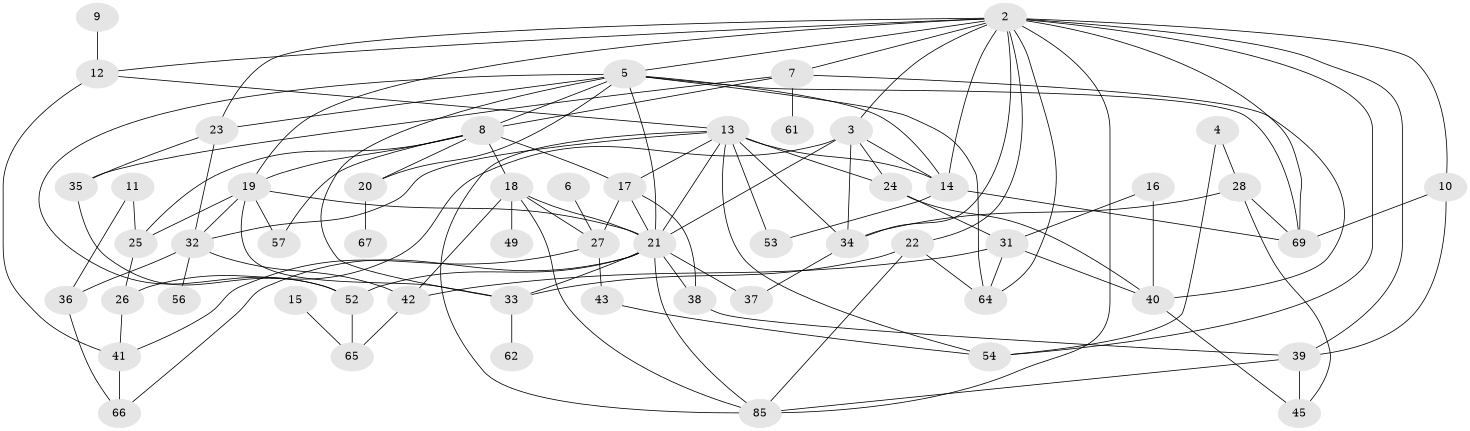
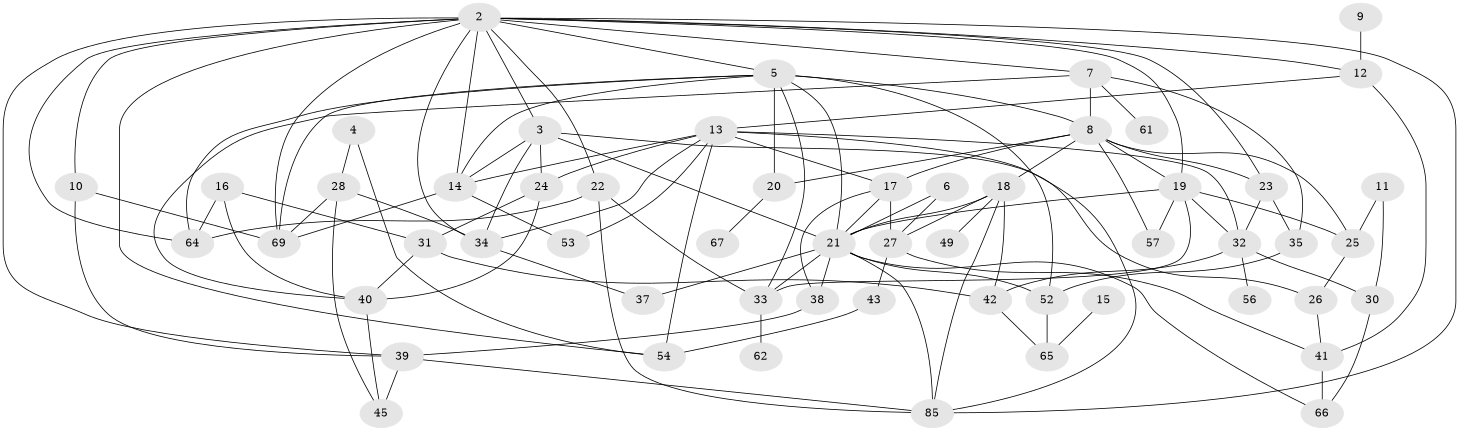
  graph {
    fontname="DejaVu Serif"
    node [color=gray90 fontname="DejaVu Serif" style=filled]
    edge [fontname="DejaVu Serif" weight=1.0]
    2
    3
    5
    7
    10
    12
    14
    19
    22
    23
    n11 [label=69]
    34
    39
    54
    n15 [label=85]
    64
    21
    24
    26
    8
    20
    33
    52
    35
    40
    61
    13
    41
    53
    25
    57
    32
    37
    45
    38
    66
    31
    4
    28
    17
    18
    67
    62
    65
    6
    27
    43
    42
    49
    9
    11
-   36
+   36 [label=30]
    56
    15
    16
    2 -- 3
    2 -- 5
    2 -- 7
    2 -- 10
    2 -- 12
    2 -- 14
    2 -- 19
    2 -- 22
    2 -- 23
    2 -- n11
    2 -- 34
    2 -- 39 [weight=2.0]
    2 -- 54
    2 -- n15
    2 -- 64
    3 -- 14
    3 -- 34
    3 -- 21
    3 -- 24
    3 -- 26
    5 -- 14
-   5 -- 23
+   8 -- 23
    5 -- n11
    5 -- 64
    5 -- 21
    5 -- 8
    5 -- 20
    5 -- 33
    5 -- 52
    7 -- 8
    7 -- 35
    7 -- 40
    7 -- 61
    10 -- n11
    10 -- 39
    12 -- 13
    12 -- 41 [weight=2.0]
    14 -- n11
    14 -- 53
    19 -- 21 [weight=2.0]
    19 -- 33
    19 -- 25 [weight=2.0]
    19 -- 57
    19 -- 32
    22 -- n15
    22 -- 64
    22 -- 33
    23 -- 35
    23 -- 32
    34 -- 37
    39 -- n15
    39 -- 45 [weight=2.0]
    21 -- n15
    21 -- 33 [weight=2.0]
    21 -- 52
    21 -- 37
    21 -- 38 [weight=2.0]
    21 -- 66
    24 -- 40
    24 -- 31
    26 -- 41
    8 -- 19
    8 -- 20
    8 -- 25
    8 -- 57
    8 -- 17
    8 -- 18
    20 -- 67
    33 -- 62
    52 -- 65
    35 -- 52
    40 -- 45
    13 -- 14
    13 -- 34
    13 -- 54
    13 -- n15
-   13 -- 21
+   6 -- 21
    13 -- 24
    13 -- 53 [weight=2.0]
    13 -- 32
    13 -- 17
    41 -- 66
    25 -- 26
    32 -- 42
    32 -- 36
    32 -- 56
    38 -- 39 [weight=2.0]
    31 -- 40
    31 -- 42
    4 -- 54
    4 -- 28
    28 -- n11
    28 -- 34
    28 -- 45
    17 -- 21
    17 -- 38
    17 -- 27
    18 -- n15
    18 -- 21
    18 -- 27
    18 -- 42
    18 -- 49
    6 -- 27
    27 -- 41
    27 -- 43
    43 -- 54
    42 -- 65
    9 -- 12
    11 -- 25
    11 -- 36
    36 -- 66
    15 -- 65
-   31 -- 64
+   16 -- 64
    16 -- 40
    16 -- 31
  }
